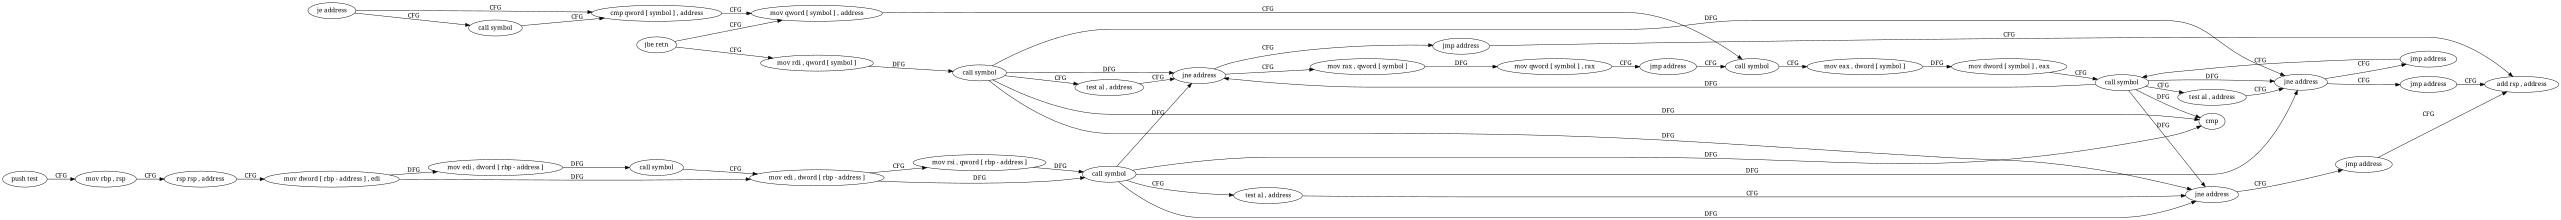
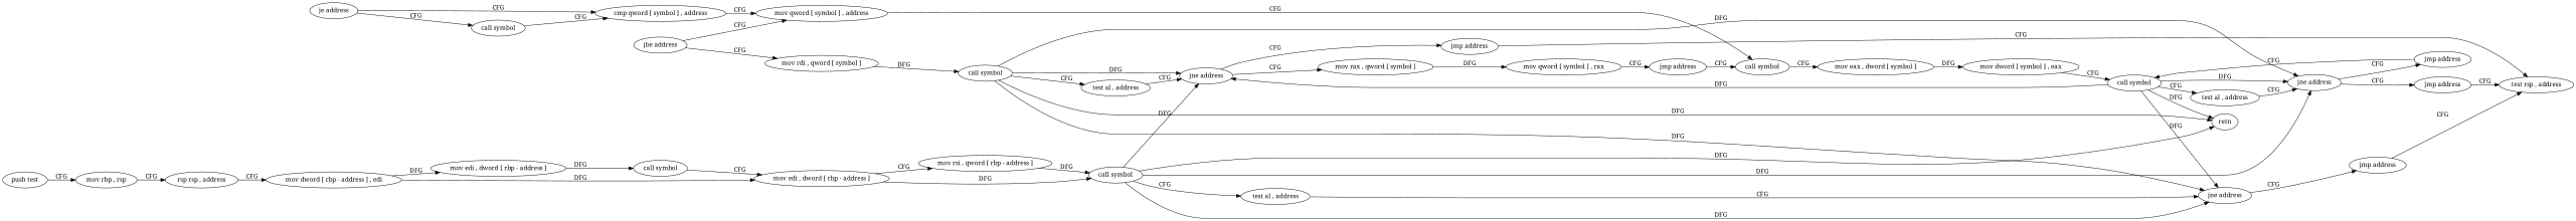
  digraph {
    fontname="Noto Serif"
    rankdir=LR
    node [fontname="Noto Serif"]
    edge [fontname="Noto Serif"]
    n1 [label="push test"]
    n2 [label="mov rbp , rsp"]
    n3 [label="rsp rsp , address"]
    n4 [label="mov dword [ rbp - address ] , edi"]
    n5 [label="mov edi , dword [ rbp - address ]"]
    n6 [label="mov edi , dword [ rbp - address ]"]
    n7 [label="call symbol"]
    n8 [label="mov rsi , qword [ rbp - address ]"]
    n9 [label="call symbol"]
    n10 [label="test al , address"]
    n11 [label="jne address"]
-   n12 [label=cmp]
+   n12 [label=retn]
    n13 [label="jne address"]
    n14 [label="jne address"]
    n15 [label="jmp address"]
    n16 [label="mov rax , qword [ symbol ]"]
    n17 [label="jmp address"]
    n18 [label="jmp address"]
    n19 [label="jmp address"]
-   n20 [label="add rsp , address"]
+   n20 [label="test rsp , address"]
    n21 [label="je address"]
    n22 [label="cmp qword [ symbol ] , address"]
    n23 [label="call symbol"]
    n24 [label="mov qword [ symbol ] , address"]
-   n25 [label="jbe retn"]
+   n25 [label="jbe address"]
    n26 [label="mov rdi , qword [ symbol ]"]
    n27 [label="call symbol"]
    n28 [label="call symbol"]
    n29 [label="mov eax , dword [ symbol ]"]
    n30 [label="test al , address"]
    n31 [label="mov dword [ symbol ] , eax"]
    n32 [label="mov qword [ symbol ] , rax"]
    n33 [label="jmp address"]
    n34 [label="call symbol"]
    n35 [label="test al , address"]
    n1 -> n2 [label=CFG]
    n2 -> n3 [label=CFG]
    n3 -> n4 [label=CFG]
    n4 -> n5 [label=DFG]
    n4 -> n6 [label=DFG]
    n5 -> n7 [label=DFG]
    n6 -> n8 [label=CFG]
    n6 -> n9 [label=DFG]
    n7 -> n6 [label=CFG]
    n8 -> n9 [label=DFG]
    n9 -> n10 [label=CFG]
    n9 -> n11 [label=DFG]
    n9 -> n12 [label=DFG]
    n9 -> n13 [label=DFG]
    n9 -> n14 [label=DFG]
    n10 -> n11 [label=CFG]
    n11 -> n15 [label=CFG]
    n13 -> n16 [label=CFG]
    n13 -> n17 [label=CFG]
    n14 -> n18 [label=CFG]
    n14 -> n19 [label=CFG]
    n15 -> n20 [label=CFG]
    n16 -> n32 [label=DFG]
    n17 -> n20 [label=CFG]
    n18 -> n34 [label=CFG]
    n19 -> n20 [label=CFG]
    n21 -> n22 [label=CFG]
    n21 -> n23 [label=CFG]
    n22 -> n24 [label=CFG]
    n23 -> n22 [label=CFG]
    n24 -> n27 [label=CFG]
    n25 -> n24 [label=CFG]
    n25 -> n26 [label=CFG]
    n26 -> n28 [label=DFG]
    n27 -> n29 [label=CFG]
    n28 -> n11 [label=DFG]
    n28 -> n12 [label=DFG]
    n28 -> n13 [label=DFG]
    n28 -> n14 [label=DFG]
    n28 -> n30 [label=CFG]
    n29 -> n31 [label=DFG]
    n30 -> n13 [label=CFG]
    n31 -> n34 [label=CFG]
    n32 -> n33 [label=CFG]
    n33 -> n27 [label=CFG]
    n34 -> n11 [label=DFG]
    n34 -> n12 [label=DFG]
    n34 -> n13 [label=DFG]
    n34 -> n14 [label=DFG]
    n34 -> n35 [label=CFG]
    n35 -> n14 [label=CFG]
  }
